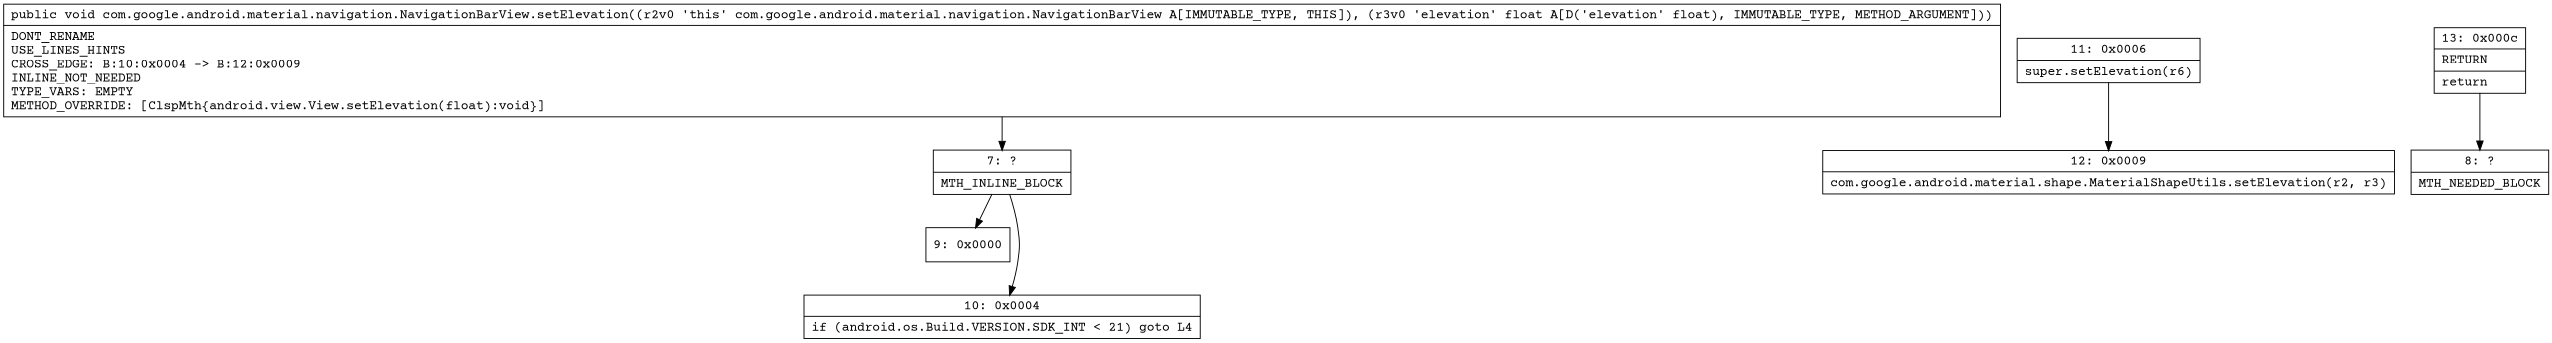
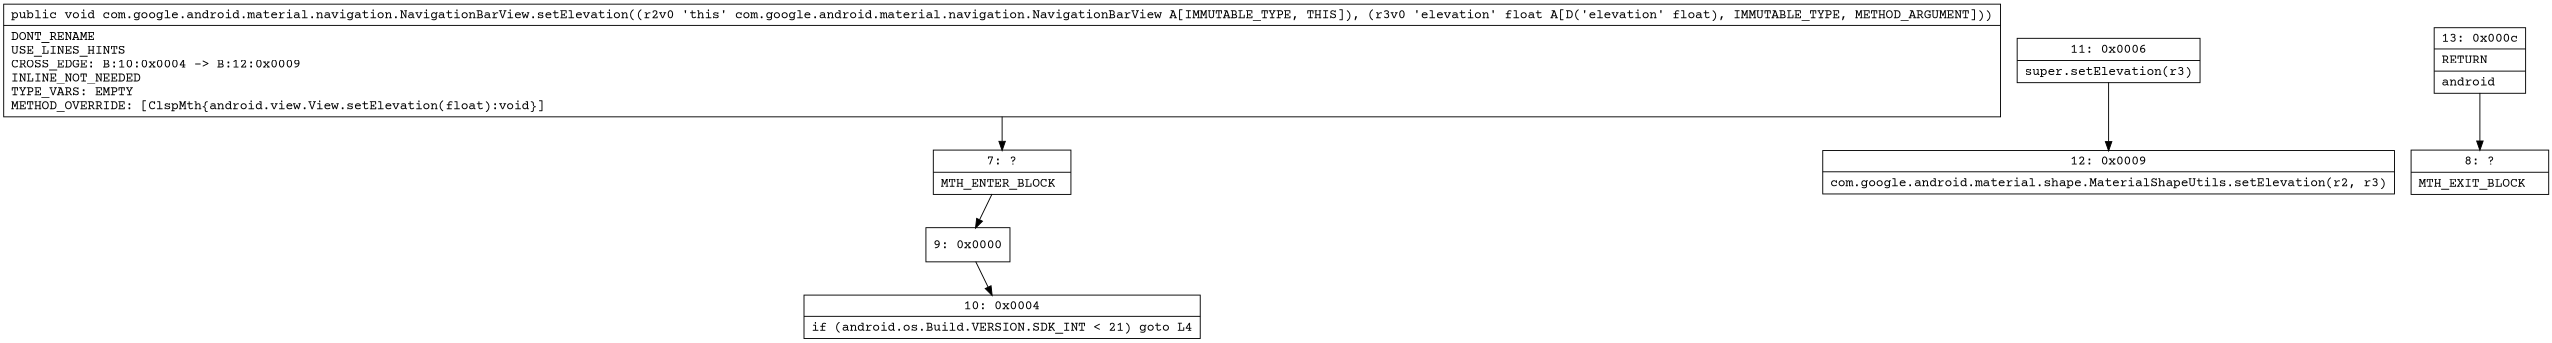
  digraph {
    fontname="Courier Prime"
    node [fontname="Courier Prime" shape=record]
    edge [fontname="Courier Prime"]
-   n1 [label="{7\:\ ?|MTH_INLINE_BLOCK\l}"]
+   n1 [label="{7\:\ ?|MTH_ENTER_BLOCK\l}"]
    n2 [label="{9\:\ 0x0000}"]
    n3 [label="{10\:\ 0x0004|if (android.os.Build.VERSION.SDK_INT \< 21) goto L4\l}"]
-   n4 [label="{11\:\ 0x0006|super.setElevation(r6)\l}"]
+   n4 [label="{11\:\ 0x0006|super.setElevation(r3)\l}"]
    n5 [label="{12\:\ 0x0009|com.google.android.material.shape.MaterialShapeUtils.setElevation(r2, r3)\l}"]
-   n6 [label="{13\:\ 0x000c|RETURN\l|return\l}"]
-   n7 [label="{8\:\ ?|MTH_NEEDED_BLOCK\l}"]
+   n6 [label="{13\:\ 0x000c|RETURN\l|android\l}"]
+   n7 [label="{8\:\ ?|MTH_EXIT_BLOCK\l}"]
    n8 [label="{public void com.google.android.material.navigation.NavigationBarView.setElevation((r2v0 'this' com.google.android.material.navigation.NavigationBarView A[IMMUTABLE_TYPE, THIS]), (r3v0 'elevation' float A[D('elevation' float), IMMUTABLE_TYPE, METHOD_ARGUMENT]))  | DONT_RENAME\lUSE_LINES_HINTS\lCROSS_EDGE: B:10:0x0004 \-\> B:12:0x0009\lINLINE_NOT_NEEDED\lTYPE_VARS: EMPTY\lMETHOD_OVERRIDE: [ClspMth\{android.view.View.setElevation(float):void\}]\l}"]
    n1 -> n2
-   n1 -> n3
+   n2 -> n3
    n4 -> n5
    n6 -> n7
    n8 -> n1
  }
